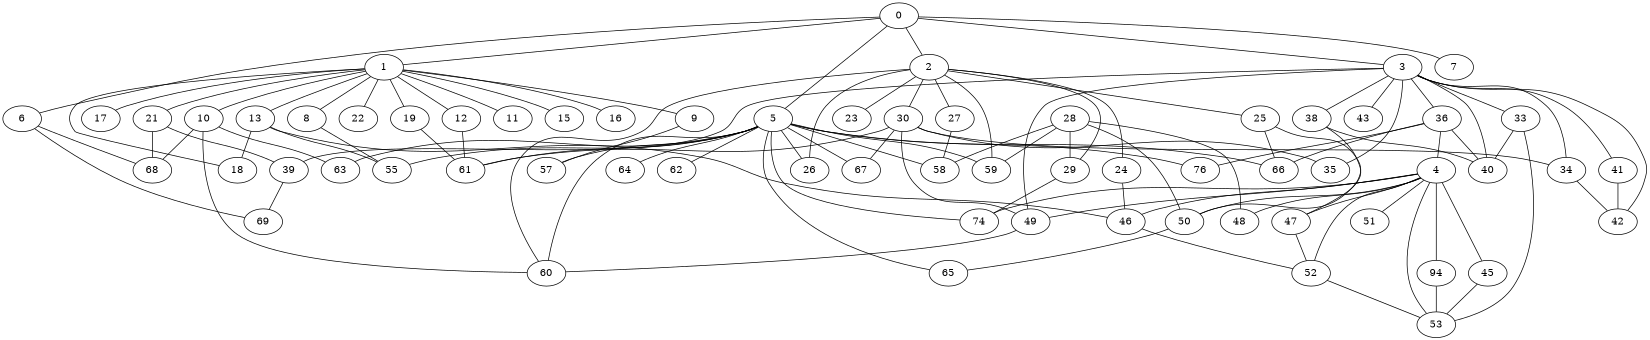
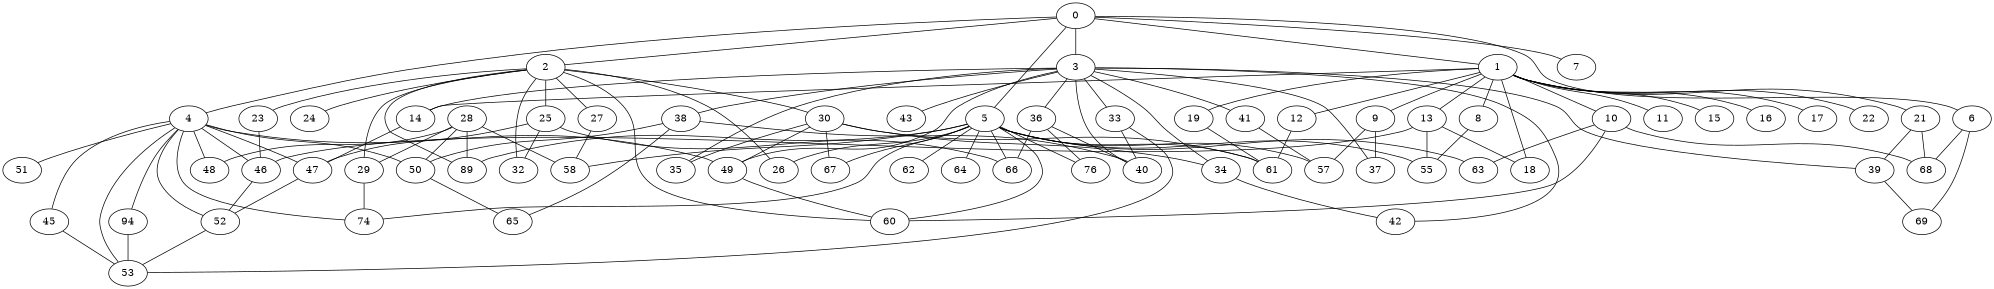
  graph {
    0
    1
    2
    3
    4
    5
    6
    7
    8
    9
    10
    11
    12
    13
+   14
    15
    16
    17
    18
    19
    21
    22
+   32
    23
    24
    25
    26
    27
    29
    30
-   59
+   59 [label=89]
    60
    33
    34
    35
    36
+   37
    38
    39
    40
    41
    42
    43
    49
    n45 [label=94]
    45
    46
    47
    48
    50
    51
    52
    53
    n54 [label=74]
    64
    66
    67
    65
    55
    n60 [label=76]
    57
    58
    61
    62
    63
    68
    69
    28
    0 -- 1
    0 -- 2
    0 -- 3
-   36 -- 4
+   0 -- 4
    0 -- 5
    0 -- 6
    0 -- 7
    1 -- 8
    1 -- 9
    1 -- 10
    1 -- 11
    1 -- 12
    1 -- 13
+   1 -- 14
    1 -- 15
    1 -- 16
    1 -- 17
    1 -- 18
    1 -- 19
    1 -- 21
    1 -- 22
+   2 -- 32
    2 -- 23
    2 -- 24
    2 -- 25
    2 -- 26
    2 -- 27
    2 -- 29
    2 -- 30
    2 -- 59
    2 -- 60
+   3 -- 14
    3 -- 33
    3 -- 34
    3 -- 35
    3 -- 36
+   3 -- 37
    3 -- 38
    3 -- 39
    3 -- 40
    3 -- 41
    3 -- 42
    3 -- 43
    3 -- 49
    4 -- 49
    4 -- n45
    4 -- 45
    4 -- 46
    4 -- 47
    4 -- 48
    4 -- 50
    4 -- 51
    4 -- 52
    4 -- 53
    4 -- n54
    5 -- 26
    5 -- 59
    5 -- 60
    5 -- n54
    5 -- 64
    5 -- 66
    5 -- 67
-   5 -- 65
+   38 -- 65
    5 -- 55
    5 -- n60
    5 -- 57
    5 -- 58
    5 -- 61
    5 -- 62
    5 -- 63
    6 -- 68
    6 -- 69
    8 -- 55
+   9 -- 37
    9 -- 57
    10 -- 60
    10 -- 63
    10 -- 68
    12 -- 61
    13 -- 18
    13 -- 46
    13 -- 55
+   14 -- 47
    19 -- 61
    21 -- 39
    21 -- 68
-   24 -- 46
+   23 -- 46
+   25 -- 32
    25 -- 47
    25 -- 66
    27 -- 58
    29 -- n54
    30 -- 34
    30 -- 35
    30 -- 49
    30 -- 67
    30 -- 61
    33 -- 40
    33 -- 53
    34 -- 42
    36 -- 40
    36 -- 66
    36 -- n60
    38 -- 40
    38 -- 50
    39 -- 69
-   41 -- 42
+   41 -- 57
    49 -- 60
    n45 -- 53
    45 -- 53
    46 -- 52
    47 -- 52
    50 -- 65
    52 -- 53
    28 -- 29
    28 -- 59
    28 -- 48
    28 -- 50
    28 -- 58
  }
